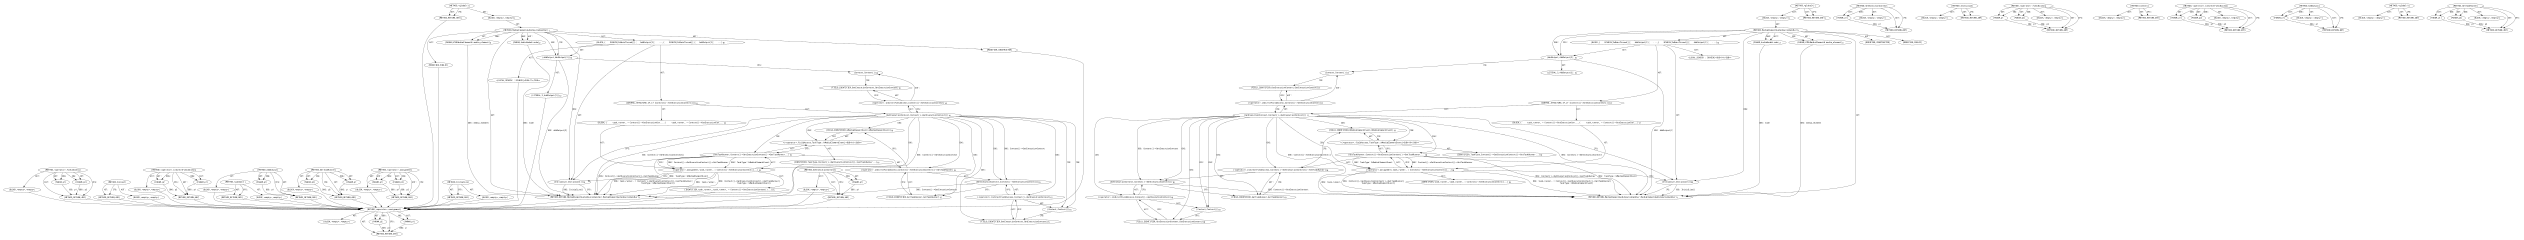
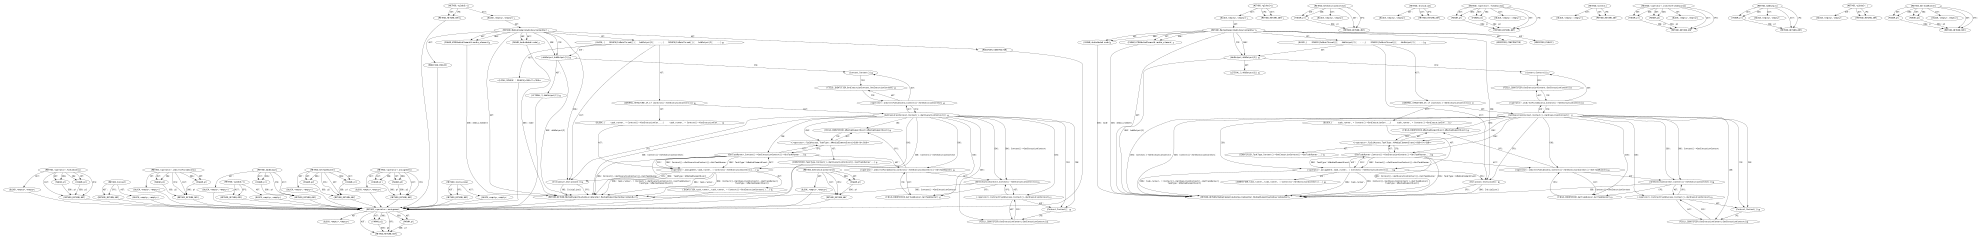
  digraph {
    fontname="Roboto Mono"
    node [fontname="Roboto Mono"]
    edge [fontname="Roboto Mono"]
    n1 [label=<(METHOD,&lt;operator&gt;.assignment)>]
    n2 [label=<(PARAM,p1)>]
    n3 [label=<(PARAM,p2)>]
    n4 [label=<(BLOCK,&lt;empty&gt;,&lt;empty&gt;)>]
    n5 [label=<(METHOD_RETURN,ANY)>]
    n6 [label=<(METHOD,&lt;global&gt;)<SUB>1</SUB>>]
    n7 [label=<(BLOCK,&lt;empty&gt;,&lt;empty&gt;)<SUB>1</SUB>>]
    n8 [label=<(METHOD_RETURN,ANY)<SUB>1</SUB>>]
    n9 [label=<(METHOD,MediaElementAudioSourceHandler)<SUB>1</SUB>>]
    n10 [label=<(PARAM,AudioNode&amp; node)<SUB>2</SUB>>]
    n11 [label=<(PARAM,HTMLMediaElement&amp; media_element)<SUB>3</SUB>>]
    n12 [label=<(BLOCK,{    DCHECK(IsMainThread());   AddOutput(2);   ...,{    DCHECK(IsMainThread());   AddOutput(2);   ...)<SUB>13</SUB>>]
    n13 [label=<(AddOutput,AddOutput(2))<SUB>15</SUB>>]
    n14 [label=<(Initialize,Initialize())<SUB>22</SUB>>]
    n15 [label=<(MODIFIER,CONSTRUCTOR)>]
    n16 [label=<(MODIFIER,PUBLIC)>]
    n17 [label=<(METHOD_RETURN,MediaElementAudioSourceHandler.MediaElementAudioSourceHandler)<SUB>1</SUB>>]
-   n18 [label="<(LOCAL,DCHECK : DCHECK)<SUB>14</SUB>>"]
    n19 [label=<(CONTROL_STRUCTURE,IF,if (Context()-&gt;GetExecutionContext()))<SUB>17</SUB>>]
    n20 [label=<(LITERAL,2,AddOutput(2))<SUB>15</SUB>>]
    n21 [label=<(Context,Context())<SUB>17</SUB>>]
    n22 [label=<(GetExecutionContext,Context()-&gt;GetExecutionContext())<SUB>17</SUB>>]
    n23 [label=<(BLOCK,{     task_runner_ = Context()-&gt;GetExecutionCon...,{     task_runner_ = Context()-&gt;GetExecutionCon...)<SUB>17</SUB>>]
    n24 [label=<(&lt;operator&gt;.indirectFieldAccess,Context()-&gt;GetExecutionContext)<SUB>17</SUB>>]
    n25 [label=<(&lt;operator&gt;.assignment,task_runner_ = Context()-&gt;GetExecutionContext()...)<SUB>18</SUB>>]
    n26 [label=<(GetTaskRunner,Context()-&gt;GetExecutionContext()-&gt;GetTaskRunner...)<SUB>18</SUB>>]
    n27 [label=<(&lt;operator&gt;.indirectFieldAccess,Context()-&gt;GetExecutionContext()-&gt;GetTaskRunner)<SUB>18</SUB>>]
    n28 [label=<(GetExecutionContext,Context()-&gt;GetExecutionContext())<SUB>18</SUB>>]
    n29 [label=<(&lt;operator&gt;.indirectFieldAccess,Context()-&gt;GetExecutionContext)<SUB>18</SUB>>]
    n30 [label=<(Context,Context())<SUB>18</SUB>>]
    n31 [label=<(FIELD_IDENTIFIER,GetExecutionContext,GetExecutionContext)<SUB>18</SUB>>]
    n32 [label=<(FIELD_IDENTIFIER,GetTaskRunner,GetTaskRunner)<SUB>18</SUB>>]
    n33 [label="<(&lt;operator&gt;.fieldAccess,TaskType::kMediaElementEvent)<SUB>19</SUB>>"]
    n34 [label=<(FIELD_IDENTIFIER,kMediaElementEvent,kMediaElementEvent)<SUB>19</SUB>>]
    n35 [label=<(FIELD_IDENTIFIER,GetExecutionContext,GetExecutionContext)<SUB>17</SUB>>]
    n36 [label=<(IDENTIFIER,task_runner_,task_runner_ = Context()-&gt;GetExecutionContext()...)<SUB>18</SUB>>]
    n37 [label=<(IDENTIFIER,TaskType,Context()-&gt;GetExecutionContext()-&gt;GetTaskRunner...)<SUB>19</SUB>>]
    n38 [label=<(METHOD,GetExecutionContext)>]
    n39 [label=<(PARAM,p1)>]
    n40 [label=<(BLOCK,&lt;empty&gt;,&lt;empty&gt;)>]
    n41 [label=<(METHOD_RETURN,ANY)>]
    n42 [label=<(METHOD,Initialize)>]
    n43 [label=<(BLOCK,&lt;empty&gt;,&lt;empty&gt;)>]
    n44 [label=<(METHOD_RETURN,ANY)>]
    n45 [label=<(METHOD,&lt;operator&gt;.fieldAccess)>]
    n46 [label=<(PARAM,p1)>]
    n47 [label=<(PARAM,p2)>]
    n48 [label=<(BLOCK,&lt;empty&gt;,&lt;empty&gt;)>]
    n49 [label=<(METHOD_RETURN,ANY)>]
    n50 [label=<(METHOD,Context)>]
    n51 [label=<(BLOCK,&lt;empty&gt;,&lt;empty&gt;)>]
    n52 [label=<(METHOD_RETURN,ANY)>]
    n53 [label=<(METHOD,&lt;operator&gt;.indirectFieldAccess)>]
    n54 [label=<(PARAM,p1)>]
    n55 [label=<(PARAM,p2)>]
    n56 [label=<(BLOCK,&lt;empty&gt;,&lt;empty&gt;)>]
    n57 [label=<(METHOD_RETURN,ANY)>]
    n58 [label=<(METHOD,AddOutput)>]
    n59 [label=<(PARAM,p1)>]
    n60 [label=<(BLOCK,&lt;empty&gt;,&lt;empty&gt;)>]
    n61 [label=<(METHOD_RETURN,ANY)>]
    n62 [label=<(METHOD,&lt;global&gt;)<SUB>1</SUB>>]
    n63 [label=<(BLOCK,&lt;empty&gt;,&lt;empty&gt;)>]
    n64 [label=<(METHOD_RETURN,ANY)>]
    n65 [label=<(METHOD,GetTaskRunner)>]
    n66 [label=<(PARAM,p1)>]
    n67 [label=<(PARAM,p2)>]
    n68 [label=<(BLOCK,&lt;empty&gt;,&lt;empty&gt;)>]
    n69 [label=<(METHOD_RETURN,ANY)>]
    n70 [label=<(METHOD,&lt;operator&gt;.assignment)>]
    n71 [label=<(PARAM,p1)>]
    n72 [label=<(PARAM,p2)>]
    n73 [label=<(BLOCK,&lt;empty&gt;,&lt;empty&gt;)>]
    n74 [label=<(METHOD_RETURN,ANY)>]
    n75 [label=<(METHOD,&lt;global&gt;)<SUB>1</SUB>>]
    n76 [label=<(BLOCK,&lt;empty&gt;,&lt;empty&gt;)<SUB>1</SUB>>]
    n77 [label=<(METHOD_RETURN,ANY)<SUB>1</SUB>>]
    n78 [label=<(METHOD,MediaElementAudioSourceHandler)<SUB>1</SUB>>]
    n79 [label=<(PARAM,AudioNode&amp; node)<SUB>2</SUB>>]
    n80 [label=<(PARAM,HTMLMediaElement&amp; media_element)<SUB>3</SUB>>]
    n81 [label=<(BLOCK,{    DCHECK(IsMainThread());   AddOutput(2);   ...,{    DCHECK(IsMainThread());   AddOutput(2);   ...)<SUB>10</SUB>>]
    n82 [label=<(AddOutput,AddOutput(2))<SUB>12</SUB>>]
    n83 [label=<(Initialize,Initialize())<SUB>19</SUB>>]
    n84 [label=<(MODIFIER,CONSTRUCTOR)>]
    n85 [label=<(MODIFIER,PUBLIC)>]
    n86 [label=<(METHOD_RETURN,MediaElementAudioSourceHandler.MediaElementAudioSourceHandler)<SUB>1</SUB>>]
    n87 [label="<(LOCAL,DCHECK : DCHECK)<SUB>11</SUB>>"]
    n88 [label=<(CONTROL_STRUCTURE,IF,if (Context()-&gt;GetExecutionContext()))<SUB>14</SUB>>]
    n89 [label=<(LITERAL,2,AddOutput(2))<SUB>12</SUB>>]
    n90 [label=<(Context,Context())<SUB>14</SUB>>]
    n91 [label=<(GetExecutionContext,Context()-&gt;GetExecutionContext())<SUB>14</SUB>>]
    n92 [label=<(BLOCK,{     task_runner_ = Context()-&gt;GetExecutionCon...,{     task_runner_ = Context()-&gt;GetExecutionCon...)<SUB>14</SUB>>]
    n93 [label=<(&lt;operator&gt;.indirectFieldAccess,Context()-&gt;GetExecutionContext)<SUB>14</SUB>>]
    n94 [label=<(&lt;operator&gt;.assignment,task_runner_ = Context()-&gt;GetExecutionContext()...)<SUB>15</SUB>>]
    n95 [label=<(GetTaskRunner,Context()-&gt;GetExecutionContext()-&gt;GetTaskRunner...)<SUB>15</SUB>>]
    n96 [label=<(&lt;operator&gt;.indirectFieldAccess,Context()-&gt;GetExecutionContext()-&gt;GetTaskRunner)<SUB>15</SUB>>]
    n97 [label=<(GetExecutionContext,Context()-&gt;GetExecutionContext())<SUB>15</SUB>>]
    n98 [label=<(&lt;operator&gt;.indirectFieldAccess,Context()-&gt;GetExecutionContext)<SUB>15</SUB>>]
    n99 [label=<(Context,Context())<SUB>15</SUB>>]
    n100 [label=<(FIELD_IDENTIFIER,GetExecutionContext,GetExecutionContext)<SUB>15</SUB>>]
    n101 [label=<(FIELD_IDENTIFIER,GetTaskRunner,GetTaskRunner)<SUB>15</SUB>>]
    n102 [label="<(&lt;operator&gt;.fieldAccess,TaskType::kMediaElementEvent)<SUB>16</SUB>>"]
    n103 [label=<(FIELD_IDENTIFIER,kMediaElementEvent,kMediaElementEvent)<SUB>16</SUB>>]
    n104 [label=<(FIELD_IDENTIFIER,GetExecutionContext,GetExecutionContext)<SUB>14</SUB>>]
    n105 [label=<(IDENTIFIER,task_runner_,task_runner_ = Context()-&gt;GetExecutionContext()...)<SUB>15</SUB>>]
    n106 [label=<(IDENTIFIER,TaskType,Context()-&gt;GetExecutionContext()-&gt;GetTaskRunner...)<SUB>16</SUB>>]
    n107 [label=<(METHOD,GetExecutionContext)>]
    n108 [label=<(PARAM,p1)>]
    n109 [label=<(BLOCK,&lt;empty&gt;,&lt;empty&gt;)>]
    n110 [label=<(METHOD_RETURN,ANY)>]
    n111 [label=<(METHOD,Initialize)>]
    n112 [label=<(BLOCK,&lt;empty&gt;,&lt;empty&gt;)>]
    n113 [label=<(METHOD_RETURN,ANY)>]
    n114 [label=<(METHOD,&lt;operator&gt;.fieldAccess)>]
    n115 [label=<(PARAM,p1)>]
    n116 [label=<(PARAM,p2)>]
    n117 [label=<(BLOCK,&lt;empty&gt;,&lt;empty&gt;)>]
    n118 [label=<(METHOD_RETURN,ANY)>]
    n119 [label=<(METHOD,Context)>]
    n120 [label=<(BLOCK,&lt;empty&gt;,&lt;empty&gt;)>]
    n121 [label=<(METHOD_RETURN,ANY)>]
    n122 [label=<(METHOD,&lt;operator&gt;.indirectFieldAccess)>]
    n123 [label=<(PARAM,p1)>]
    n124 [label=<(PARAM,p2)>]
    n125 [label=<(BLOCK,&lt;empty&gt;,&lt;empty&gt;)>]
    n126 [label=<(METHOD_RETURN,ANY)>]
    n127 [label=<(METHOD,AddOutput)>]
    n128 [label=<(PARAM,p1)>]
    n129 [label=<(BLOCK,&lt;empty&gt;,&lt;empty&gt;)>]
    n130 [label=<(METHOD_RETURN,ANY)>]
    n131 [label=<(METHOD,&lt;global&gt;)<SUB>1</SUB>>]
    n132 [label=<(BLOCK,&lt;empty&gt;,&lt;empty&gt;)>]
    n133 [label=<(METHOD_RETURN,ANY)>]
    n134 [label=<(METHOD,GetTaskRunner)>]
    n135 [label=<(PARAM,p1)>]
    n136 [label=<(PARAM,p2)>]
    n137 [label=<(BLOCK,&lt;empty&gt;,&lt;empty&gt;)>]
    n138 [label=<(METHOD_RETURN,ANY)>]
    n1 -> n2 [label="AST: "]
    n1 -> n2 [label="DDG: "]
    n1 -> n3 [label="AST: "]
    n1 -> n3 [label="DDG: "]
    n1 -> n4 [label="AST: "]
    n1 -> n5 [label="AST: "]
    n1 -> n5 [label="CFG: "]
    n2 -> n5 [label="DDG: p1"]
    n3 -> n5 [label="DDG: p2"]
    n6 -> n7 [label="AST: "]
    n6 -> n8 [label="AST: "]
    n6 -> n8 [label="CFG: "]
    n7 -> n9 [label="AST: "]
    n9 -> n10 [label="AST: "]
    n9 -> n10 [label="DDG: "]
    n9 -> n11 [label="AST: "]
    n9 -> n11 [label="DDG: "]
    n9 -> n12 [label="AST: "]
    n9 -> n13 [label="CFG: "]
    n9 -> n13 [label="DDG: "]
    n9 -> n14 [label="DDG: "]
    n9 -> n15 [label="AST: "]
    n9 -> n16 [label="AST: "]
    n9 -> n17 [label="AST: "]
    n10 -> n17 [label="DDG: node"]
    n11 -> n17 [label="DDG: media_element"]
    n12 -> n13 [label="AST: "]
    n12 -> n14 [label="AST: "]
-   n12 -> n18 [label="AST: "]
    n12 -> n19 [label="AST: "]
    n13 -> n17 [label="DDG: AddOutput(2)"]
    n13 -> n20 [label="AST: "]
    n13 -> n21 [label="CFG: "]
    n14 -> n17 [label="CFG: "]
    n14 -> n17 [label="DDG: Initialize()"]
    n19 -> n22 [label="AST: "]
    n19 -> n23 [label="AST: "]
    n21 -> n35 [label="CFG: "]
    n22 -> n14 [label="CFG: "]
    n22 -> n17 [label="DDG: Context()-&gt;GetExecutionContext"]
    n22 -> n17 [label="DDG: Context()-&gt;GetExecutionContext()"]
    n22 -> n24 [label="AST: "]
    n22 -> n25 [label="CDG: "]
    n22 -> n26 [label="CDG: "]
    n22 -> n27 [label="CDG: "]
    n22 -> n28 [label="DDG: Context()-&gt;GetExecutionContext"]
    n22 -> n28 [label="CDG: "]
    n22 -> n29 [label="CDG: "]
    n22 -> n30 [label="CFG: "]
    n22 -> n30 [label="CDG: "]
    n22 -> n31 [label="CDG: "]
    n22 -> n32 [label="CDG: "]
    n22 -> n33 [label="CDG: "]
    n22 -> n34 [label="CDG: "]
    n23 -> n25 [label="AST: "]
    n24 -> n21 [label="AST: "]
    n24 -> n22 [label="CFG: "]
    n24 -> n35 [label="AST: "]
    n25 -> n14 [label="CFG: "]
    n25 -> n17 [label="DDG: Context()-&gt;GetExecutionContext()-&gt;GetTaskRunner(\n        TaskType::kMediaElementEvent)"]
    n25 -> n17 [label="DDG: task_runner_ = Context()-&gt;GetExecutionContext()-&gt;GetTaskRunner(\n        TaskType::kMediaElementEvent)"]
    n25 -> n17 [label="DDG: task_runner_"]
    n25 -> n26 [label="AST: "]
    n25 -> n36 [label="AST: "]
    n26 -> n17 [label="DDG: Context()-&gt;GetExecutionContext()-&gt;GetTaskRunner"]
    n26 -> n17 [label="DDG: TaskType::kMediaElementEvent"]
    n26 -> n25 [label="CFG: "]
    n26 -> n25 [label="DDG: Context()-&gt;GetExecutionContext()-&gt;GetTaskRunner"]
    n26 -> n25 [label="DDG: TaskType::kMediaElementEvent"]
    n26 -> n27 [label="AST: "]
    n26 -> n33 [label="AST: "]
    n27 -> n28 [label="AST: "]
    n27 -> n32 [label="AST: "]
    n27 -> n34 [label="CFG: "]
    n28 -> n17 [label="DDG: Context()-&gt;GetExecutionContext"]
    n28 -> n29 [label="AST: "]
    n28 -> n32 [label="CFG: "]
    n29 -> n28 [label="CFG: "]
    n29 -> n30 [label="AST: "]
    n29 -> n31 [label="AST: "]
    n30 -> n31 [label="CFG: "]
    n31 -> n29 [label="CFG: "]
    n32 -> n27 [label="CFG: "]
    n33 -> n26 [label="CFG: "]
    n33 -> n34 [label="AST: "]
    n33 -> n37 [label="AST: "]
    n34 -> n33 [label="CFG: "]
    n35 -> n24 [label="CFG: "]
    n38 -> n39 [label="AST: "]
    n38 -> n39 [label="DDG: "]
    n38 -> n40 [label="AST: "]
    n38 -> n41 [label="AST: "]
    n38 -> n41 [label="CFG: "]
    n39 -> n41 [label="DDG: p1"]
    n42 -> n43 [label="AST: "]
    n42 -> n44 [label="AST: "]
    n42 -> n44 [label="CFG: "]
    n45 -> n46 [label="AST: "]
    n45 -> n46 [label="DDG: "]
    n45 -> n47 [label="AST: "]
    n45 -> n47 [label="DDG: "]
    n45 -> n48 [label="AST: "]
    n45 -> n49 [label="AST: "]
    n45 -> n49 [label="CFG: "]
    n46 -> n49 [label="DDG: p1"]
    n47 -> n49 [label="DDG: p2"]
    n50 -> n51 [label="AST: "]
    n50 -> n52 [label="AST: "]
    n50 -> n52 [label="CFG: "]
    n53 -> n54 [label="AST: "]
    n53 -> n54 [label="DDG: "]
    n53 -> n55 [label="AST: "]
    n53 -> n55 [label="DDG: "]
    n53 -> n56 [label="AST: "]
    n53 -> n57 [label="AST: "]
    n53 -> n57 [label="CFG: "]
    n54 -> n57 [label="DDG: p1"]
    n55 -> n57 [label="DDG: p2"]
    n58 -> n59 [label="AST: "]
    n58 -> n59 [label="DDG: "]
    n58 -> n60 [label="AST: "]
    n58 -> n61 [label="AST: "]
    n58 -> n61 [label="CFG: "]
    n59 -> n61 [label="DDG: p1"]
    n62 -> n63 [label="AST: "]
    n62 -> n64 [label="AST: "]
    n62 -> n64 [label="CFG: "]
    n65 -> n66 [label="AST: "]
    n65 -> n66 [label="DDG: "]
    n65 -> n67 [label="AST: "]
    n65 -> n67 [label="DDG: "]
    n65 -> n68 [label="AST: "]
    n65 -> n69 [label="AST: "]
    n65 -> n69 [label="CFG: "]
    n66 -> n69 [label="DDG: p1"]
    n67 -> n69 [label="DDG: p2"]
    n70 -> n71 [label="AST: "]
    n70 -> n71 [label="DDG: "]
    n70 -> n72 [label="AST: "]
    n70 -> n72 [label="DDG: "]
    n70 -> n73 [label="AST: "]
    n70 -> n74 [label="AST: "]
    n70 -> n74 [label="CFG: "]
    n71 -> n74 [label="DDG: p1"]
    n72 -> n74 [label="DDG: p2"]
    n73 -> n1
    n74 -> n1
    n75 -> n76 [label="AST: "]
    n75 -> n77 [label="AST: "]
    n75 -> n77 [label="CFG: "]
    n76 -> n78 [label="AST: "]
    n77 -> n1
    n78 -> n79 [label="AST: "]
    n78 -> n79 [label="DDG: "]
    n78 -> n80 [label="AST: "]
    n78 -> n80 [label="DDG: "]
    n78 -> n81 [label="AST: "]
    n78 -> n82 [label="CFG: "]
    n78 -> n82 [label="DDG: "]
    n78 -> n83 [label="DDG: "]
    n78 -> n84 [label="AST: "]
    n78 -> n85 [label="AST: "]
    n78 -> n86 [label="AST: "]
    n79 -> n86 [label="DDG: node"]
    n80 -> n86 [label="DDG: media_element"]
    n81 -> n82 [label="AST: "]
    n81 -> n83 [label="AST: "]
    n81 -> n87 [label="AST: "]
    n81 -> n88 [label="AST: "]
    n82 -> n86 [label="DDG: AddOutput(2)"]
    n82 -> n89 [label="AST: "]
    n82 -> n90 [label="CFG: "]
    n83 -> n86 [label="CFG: "]
    n83 -> n86 [label="DDG: Initialize()"]
    n84 -> n1
    n85 -> n1
    n86 -> n1
    n87 -> n1
    n88 -> n91 [label="AST: "]
    n88 -> n92 [label="AST: "]
    n89 -> n1
    n90 -> n104 [label="CFG: "]
    n91 -> n83 [label="CFG: "]
    n91 -> n86 [label="DDG: Context()-&gt;GetExecutionContext"]
    n91 -> n86 [label="DDG: Context()-&gt;GetExecutionContext()"]
    n91 -> n93 [label="AST: "]
    n91 -> n94 [label="CDG: "]
    n91 -> n95 [label="CDG: "]
    n91 -> n96 [label="CDG: "]
    n91 -> n97 [label="DDG: Context()-&gt;GetExecutionContext"]
    n91 -> n97 [label="CDG: "]
    n91 -> n98 [label="CDG: "]
    n91 -> n99 [label="CFG: "]
    n91 -> n99 [label="CDG: "]
    n91 -> n100 [label="CDG: "]
    n91 -> n101 [label="CDG: "]
    n91 -> n102 [label="CDG: "]
    n91 -> n103 [label="CDG: "]
    n92 -> n94 [label="AST: "]
    n93 -> n90 [label="AST: "]
    n93 -> n91 [label="CFG: "]
    n93 -> n104 [label="AST: "]
    n94 -> n83 [label="CFG: "]
    n94 -> n86 [label="DDG: Context()-&gt;GetExecutionContext()-&gt;GetTaskRunner(\n        TaskType::kMediaElementEvent)"]
    n94 -> n86 [label="DDG: task_runner_ = Context()-&gt;GetExecutionContext()-&gt;GetTaskRunner(\n        TaskType::kMediaElementEvent)"]
    n94 -> n86 [label="DDG: task_runner_"]
    n94 -> n95 [label="AST: "]
    n94 -> n105 [label="AST: "]
    n95 -> n86 [label="DDG: Context()-&gt;GetExecutionContext()-&gt;GetTaskRunner"]
    n95 -> n86 [label="DDG: TaskType::kMediaElementEvent"]
    n95 -> n94 [label="CFG: "]
    n95 -> n94 [label="DDG: Context()-&gt;GetExecutionContext()-&gt;GetTaskRunner"]
    n95 -> n94 [label="DDG: TaskType::kMediaElementEvent"]
    n95 -> n96 [label="AST: "]
    n95 -> n102 [label="AST: "]
    n96 -> n97 [label="AST: "]
    n96 -> n101 [label="AST: "]
    n96 -> n103 [label="CFG: "]
    n97 -> n86 [label="DDG: Context()-&gt;GetExecutionContext"]
    n97 -> n98 [label="AST: "]
    n97 -> n101 [label="CFG: "]
    n98 -> n97 [label="CFG: "]
    n98 -> n99 [label="AST: "]
    n98 -> n100 [label="AST: "]
    n99 -> n100 [label="CFG: "]
    n100 -> n98 [label="CFG: "]
    n101 -> n96 [label="CFG: "]
    n102 -> n95 [label="CFG: "]
    n102 -> n103 [label="AST: "]
    n102 -> n106 [label="AST: "]
    n103 -> n102 [label="CFG: "]
    n104 -> n93 [label="CFG: "]
    n105 -> n1
    n106 -> n1
    n107 -> n108 [label="AST: "]
    n107 -> n108 [label="DDG: "]
    n107 -> n109 [label="AST: "]
    n107 -> n110 [label="AST: "]
    n107 -> n110 [label="CFG: "]
    n108 -> n110 [label="DDG: p1"]
    n109 -> n1
    n110 -> n1
    n111 -> n112 [label="AST: "]
    n111 -> n113 [label="AST: "]
    n111 -> n113 [label="CFG: "]
    n112 -> n1
    n113 -> n1
    n114 -> n115 [label="AST: "]
    n114 -> n115 [label="DDG: "]
    n114 -> n116 [label="AST: "]
    n114 -> n116 [label="DDG: "]
    n114 -> n117 [label="AST: "]
    n114 -> n118 [label="AST: "]
    n114 -> n118 [label="CFG: "]
    n115 -> n118 [label="DDG: p1"]
    n116 -> n118 [label="DDG: p2"]
    n117 -> n1
    n118 -> n1
    n119 -> n120 [label="AST: "]
    n119 -> n121 [label="AST: "]
    n119 -> n121 [label="CFG: "]
    n120 -> n1
    n121 -> n1
    n122 -> n123 [label="AST: "]
    n122 -> n123 [label="DDG: "]
    n122 -> n124 [label="AST: "]
    n122 -> n124 [label="DDG: "]
    n122 -> n125 [label="AST: "]
    n122 -> n126 [label="AST: "]
    n122 -> n126 [label="CFG: "]
    n123 -> n126 [label="DDG: p1"]
    n124 -> n126 [label="DDG: p2"]
    n125 -> n1
    n126 -> n1
    n127 -> n128 [label="AST: "]
    n127 -> n128 [label="DDG: "]
    n127 -> n129 [label="AST: "]
    n127 -> n130 [label="AST: "]
    n127 -> n130 [label="CFG: "]
    n128 -> n130 [label="DDG: p1"]
    n129 -> n1
    n130 -> n1
    n131 -> n132 [label="AST: "]
    n131 -> n133 [label="AST: "]
    n131 -> n133 [label="CFG: "]
    n132 -> n1
    n133 -> n1
    n134 -> n135 [label="AST: "]
    n134 -> n135 [label="DDG: "]
    n134 -> n136 [label="AST: "]
    n134 -> n136 [label="DDG: "]
    n134 -> n137 [label="AST: "]
    n134 -> n138 [label="AST: "]
    n134 -> n138 [label="CFG: "]
    n135 -> n138 [label="DDG: p1"]
    n136 -> n138 [label="DDG: p2"]
    n137 -> n1
    n138 -> n1
  }
